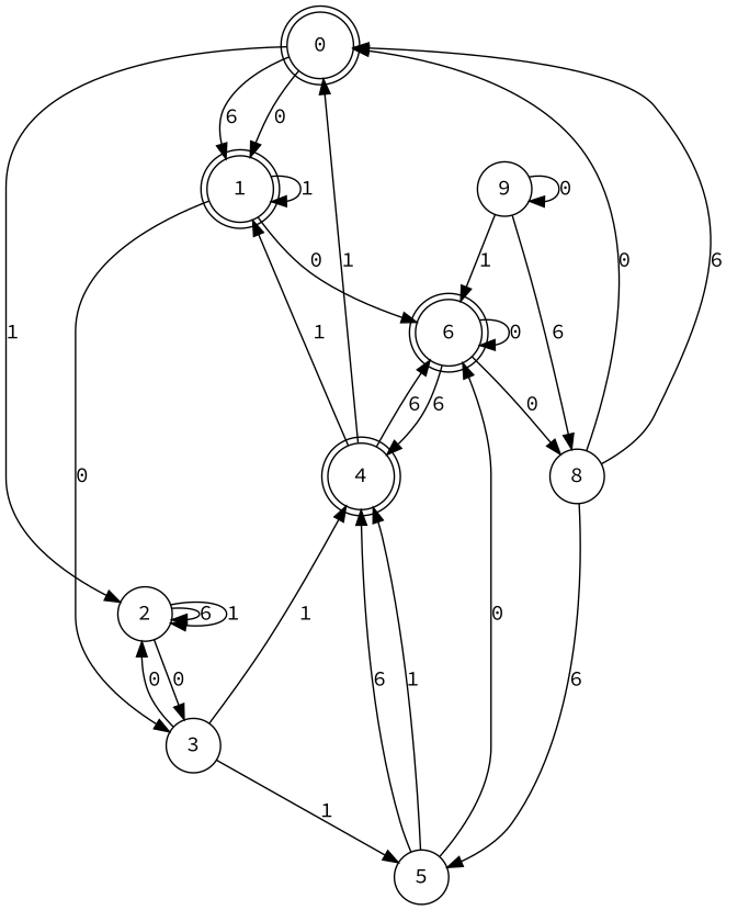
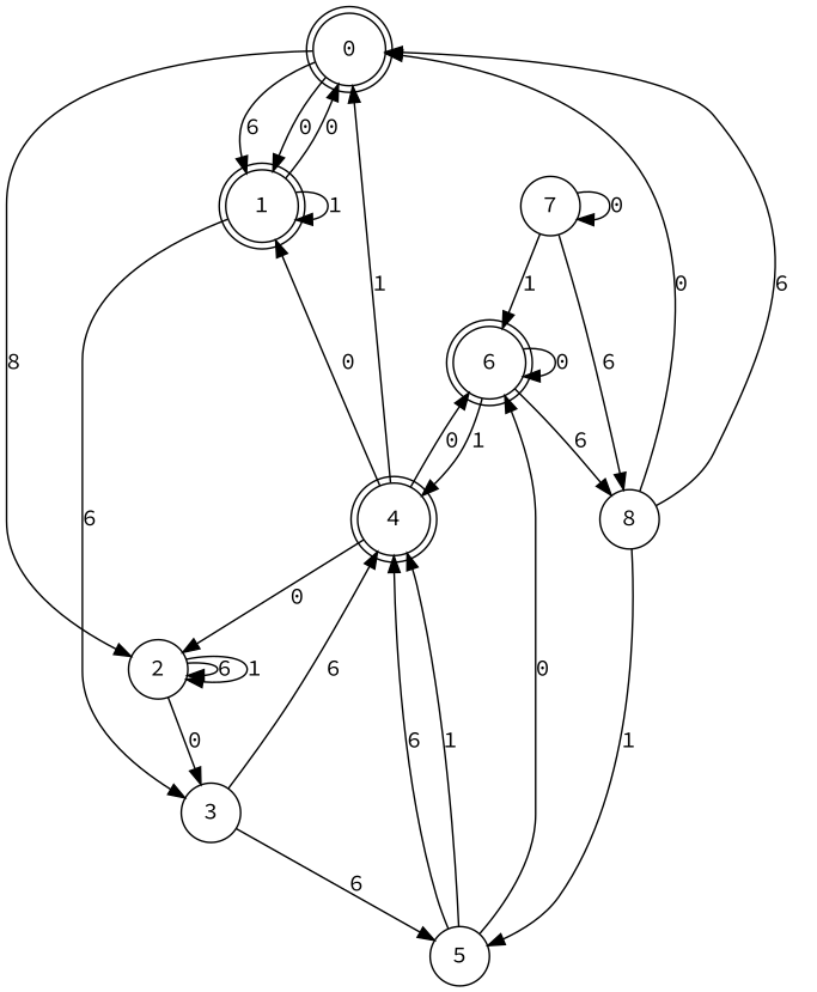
  digraph {
    fontname="Source Code Pro"
    node [fontname="Source Code Pro" shape=circle]
    edge [fontname="Source Code Pro"]
    n1 [label=0 shape=doublecircle]
    n2 [label=1 shape=doublecircle]
    n3 [label=2]
    n4 [label=3]
    n5 [label=4 shape=doublecircle]
    n6 [label=5]
    n7 [label=6 shape=doublecircle]
    n8 [label=8]
-   n9 [label=9]
+   n9 [label=7]
    n1 -> n2 [label=6]
    n1 -> n2 [label=0]
-   n1 -> n3 [label=1]
-   n2 -> n7 [label=0]
+   n1 -> n3 [label=8]
+   n2 -> n1 [label=0]
    n2 -> n2 [label=1]
-   n2 -> n4 [label=0]
+   n2 -> n4 [label=6]
    n3 -> n3 [label=6]
    n3 -> n3 [label=1]
    n3 -> n4 [label=0]
-   n4 -> n3 [label=0]
-   n4 -> n5 [label=1]
-   n4 -> n6 [label=1]
+   n5 -> n3 [label=0]
+   n4 -> n5 [label=6]
+   n4 -> n6 [label=6]
    n5 -> n1 [label=1]
-   n5 -> n2 [label=1]
-   n5 -> n7 [label=6]
+   n5 -> n2 [label=0]
+   n5 -> n7 [label=0]
    n6 -> n5 [label=6]
    n6 -> n5 [label=1]
    n6 -> n7 [label=0]
-   n7 -> n5 [label=6]
+   n7 -> n5 [label=1]
    n7 -> n7 [label=0]
-   n7 -> n8 [label=0]
+   n7 -> n8 [label=6]
    n8 -> n1 [label=6]
    n8 -> n1 [label=0]
-   n8 -> n6 [label=6]
+   n8 -> n6 [label=1]
    n9 -> n7 [label=1]
    n9 -> n8 [label=6]
    n9 -> n9 [label=0]
  }
